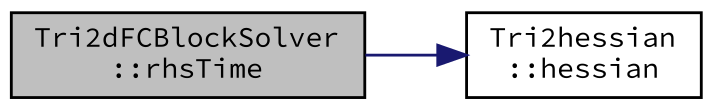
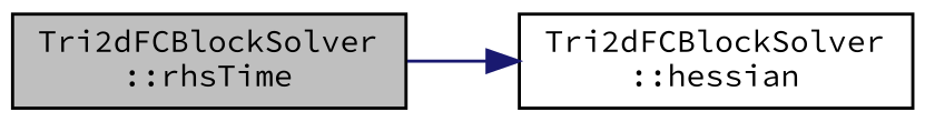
  digraph {
    rankdir=LR
    fontname="Source Code Pro"
    node [color=black fontname="Source Code Pro" fontsize=10 shape=record style=filled]
    n1 [fillcolor=grey75 fontcolor=black height=0.2 label="Tri2dFCBlockSolver\l::rhsTime" width=0.4]
-   n2 [fillcolor=white height=0.2 label="Tri2hessian\l::hessian" width=0.4]
+   n2 [fillcolor=white height=0.2 label="Tri2dFCBlockSolver\l::hessian" width=0.4]
    n1 -> n2 [color=midnightblue fontname="Source Code Pro" fontsize=10 labelfontname=Helvetica labelfontsize=10 style=solid]
  }
